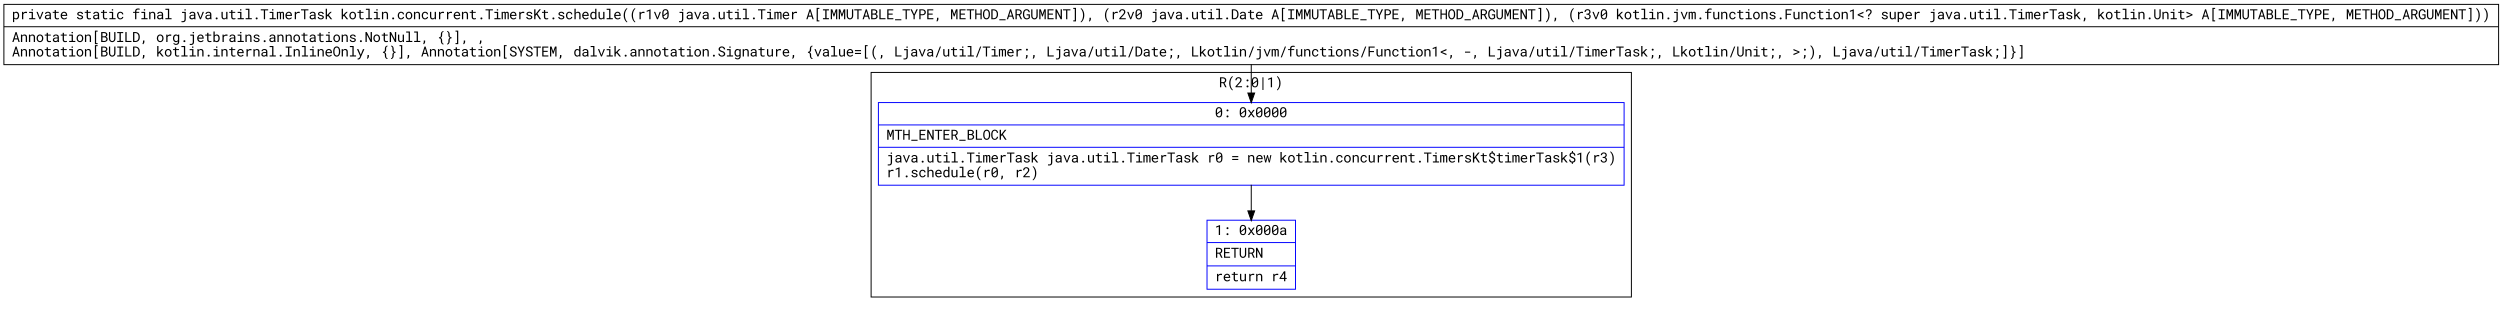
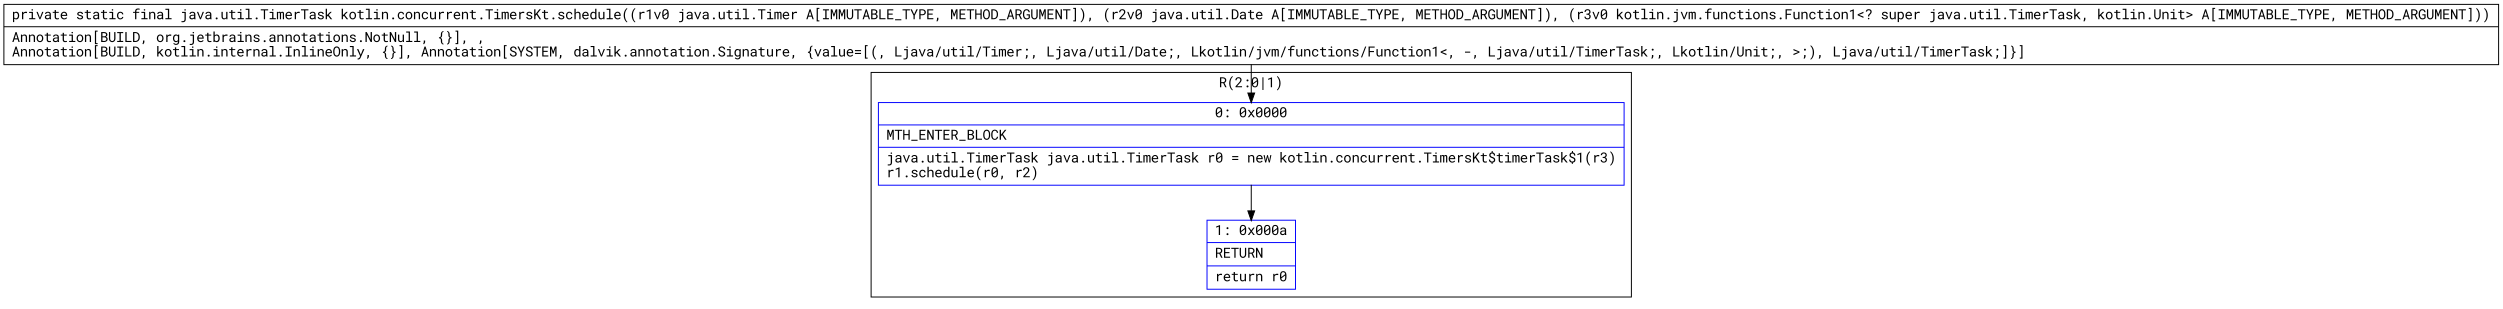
  digraph {
    fontname="Roboto Mono"
    node [color=blue shape=record fontname="Roboto Mono"]
    edge [fontname="Roboto Mono"]
    n1 [label="{0\:\ 0x0000|MTH_ENTER_BLOCK\l|java.util.TimerTask java.util.TimerTask r0 = new kotlin.concurrent.TimersKt$timerTask$1(r3)\lr1.schedule(r0, r2)\l}"]
-   n2 [label="{1\:\ 0x000a|RETURN\l|return r4\l}"]
+   n2 [label="{1\:\ 0x000a|RETURN\l|return r0\l}"]
    n3 [label="{private static final java.util.TimerTask kotlin.concurrent.TimersKt.schedule((r1v0 java.util.Timer A[IMMUTABLE_TYPE, METHOD_ARGUMENT]), (r2v0 java.util.Date A[IMMUTABLE_TYPE, METHOD_ARGUMENT]), (r3v0 kotlin.jvm.functions.Function1\<? super java.util.TimerTask, kotlin.Unit\> A[IMMUTABLE_TYPE, METHOD_ARGUMENT]))  | Annotation[BUILD, org.jetbrains.annotations.NotNull, \{\}], , \lAnnotation[BUILD, kotlin.internal.InlineOnly, \{\}], Annotation[SYSTEM, dalvik.annotation.Signature, \{value=[(, Ljava\/util\/Timer;, Ljava\/util\/Date;, Lkotlin\/jvm\/functions\/Function1\<, \-, Ljava\/util\/TimerTask;, Lkotlin\/Unit;, \>;), Ljava\/util\/TimerTask;]\}]\l}" color=""]
    subgraph cluster_1 {
      label="R(2:0|1)"
      n1
      n2
    }
    n1 -> n2
    n3 -> n1
  }
